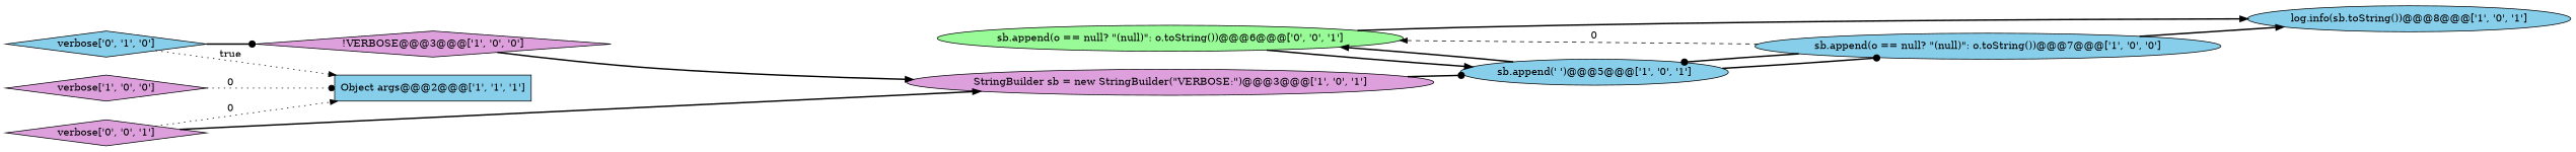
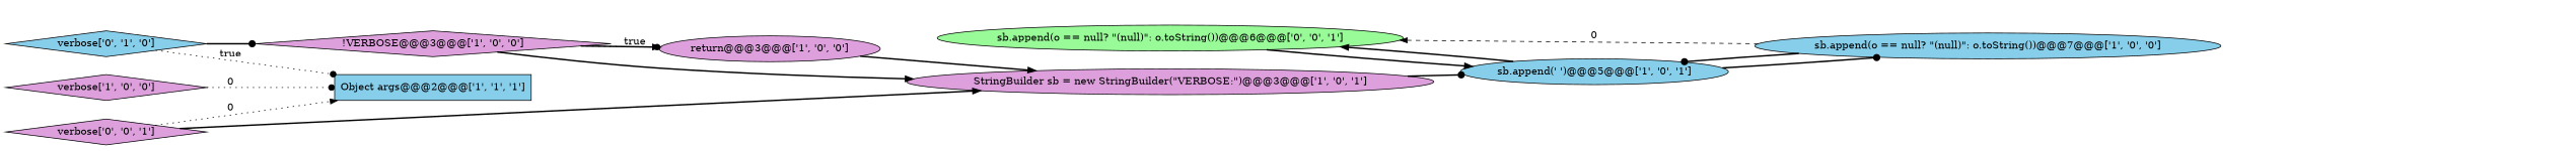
  digraph {
    rankdir=LR
    node [fillcolor=skyblue shape=ellipse style=filled]
    edge [arrowhead=normal style=bold]
    n1 [fillcolor=palegreen label="sb.append(o == null? \"(null)\": o.toString())@@@6@@@['0', '0', '1']"]
-   n2 [label="log.info(sb.toString())@@@8@@@['1', '0', '1']"]
    n3 [label="sb.append(' ')@@@5@@@['1', '0', '1']"]
    n4 [label="sb.append(o == null? \"(null)\": o.toString())@@@7@@@['1', '0', '0']"]
    n5 [fillcolor=plum label="verbose['1', '0', '0']" shape=diamond]
    n6 [label="Object args@@@2@@@['1', '1', '1']" shape=box]
    n7 [fillcolor=plum label="!VERBOSE@@@3@@@['1', '0', '0']" shape=diamond]
    n8 [fillcolor=plum label="StringBuilder sb = new StringBuilder(\"VERBOSE:\")@@@3@@@['1', '0', '1']"]
+   n9 [fillcolor=plum label="return@@@3@@@['1', '0', '0']"]
    n10 [label="verbose['0', '1', '0']" shape=diamond]
    n11 [fillcolor=plum label="verbose['0', '0', '1']" shape=diamond]
-   n1 -> n2
    n1 -> n3
    n3 -> n1
    n3 -> n4 [arrowhead=dot]
    n4 -> n1 [label=0 style=dashed]
-   n4 -> n2
    n4 -> n3 [arrowhead=dot]
    n5 -> n6 [arrowhead=dot label=0 style=dotted]
    n7 -> n8
+   n7 -> n9
+   n7 -> n9 [arrowhead=dot label=true style=dotted]
    n8 -> n3 [arrowhead=dot]
-   n10 -> n6 [label=true style=dotted]
+   n9 -> n8
+   n10 -> n6 [arrowhead=dot label=true style=dotted]
    n10 -> n7 [arrowhead=dot]
    n11 -> n6 [label=0 style=dotted]
    n11 -> n8
  }
